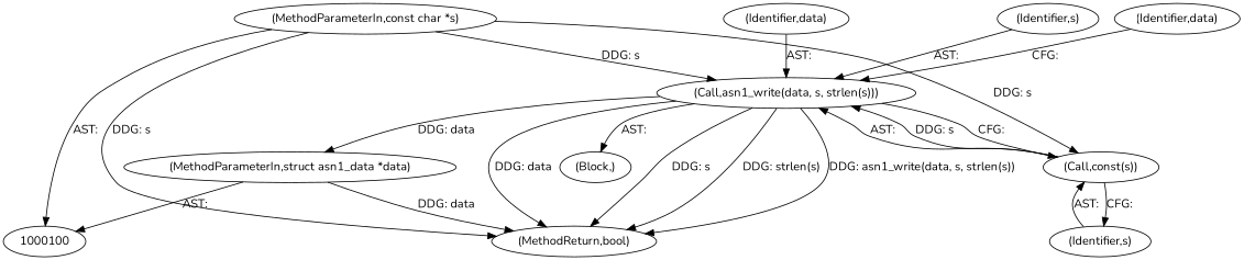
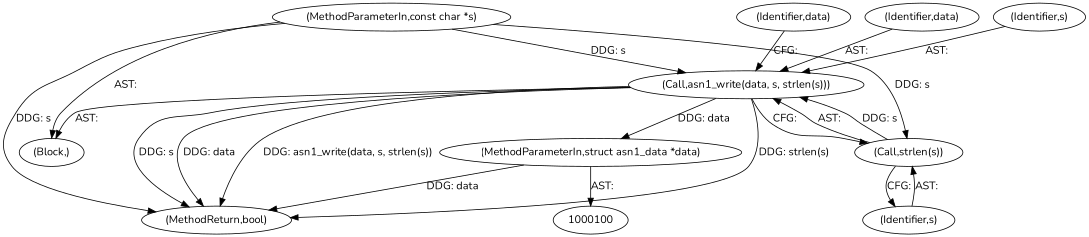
  digraph {
    fontname=Nunito
    node [fontname=Nunito]
    edge [fontname=Nunito]
    n1 [label="(Call,asn1_write(data, s, strlen(s)))"]
-   n2 [label="(Call,const(s))"]
+   n2 [label="(Call,strlen(s))"]
    n3 [label="(Block,)"]
    n4 [label="(MethodReturn,bool)"]
    n5 [label="(MethodParameterIn,struct asn1_data *data)"]
    n6 [label="(Identifier,s)"]
    1000100
    n8 [label="(MethodParameterIn,const char *s)"]
    n9 [label="(Identifier,data)"]
    n10 [label="(Identifier,data)"]
    n11 [label="(Identifier,s)"]
    n1 -> n2 [label="CFG: "]
    n1 -> n3 [label="AST: "]
    n1 -> n4 [label="DDG: strlen(s)"]
    n1 -> n4 [label="DDG: asn1_write(data, s, strlen(s))"]
    n1 -> n4 [label="DDG: data"]
    n1 -> n4 [label="DDG: s"]
    n1 -> n5 [label="DDG: data"]
    n2 -> n1 [label="AST: "]
    n2 -> n1 [label="DDG: s"]
    n2 -> n6 [label="CFG: "]
    n5 -> n4 [label="DDG: data"]
    n5 -> 1000100 [label="AST: "]
    n6 -> n2 [label="AST: "]
    n8 -> n1 [label="DDG: s"]
    n8 -> n2 [label="DDG: s"]
    n8 -> n4 [label="DDG: s"]
-   n8 -> 1000100 [label="AST: "]
+   n8 -> n3 [label="AST: "]
    n9 -> n1 [label="CFG: "]
    n10 -> n1 [label="AST: "]
    n11 -> n1 [label="AST: "]
  }
